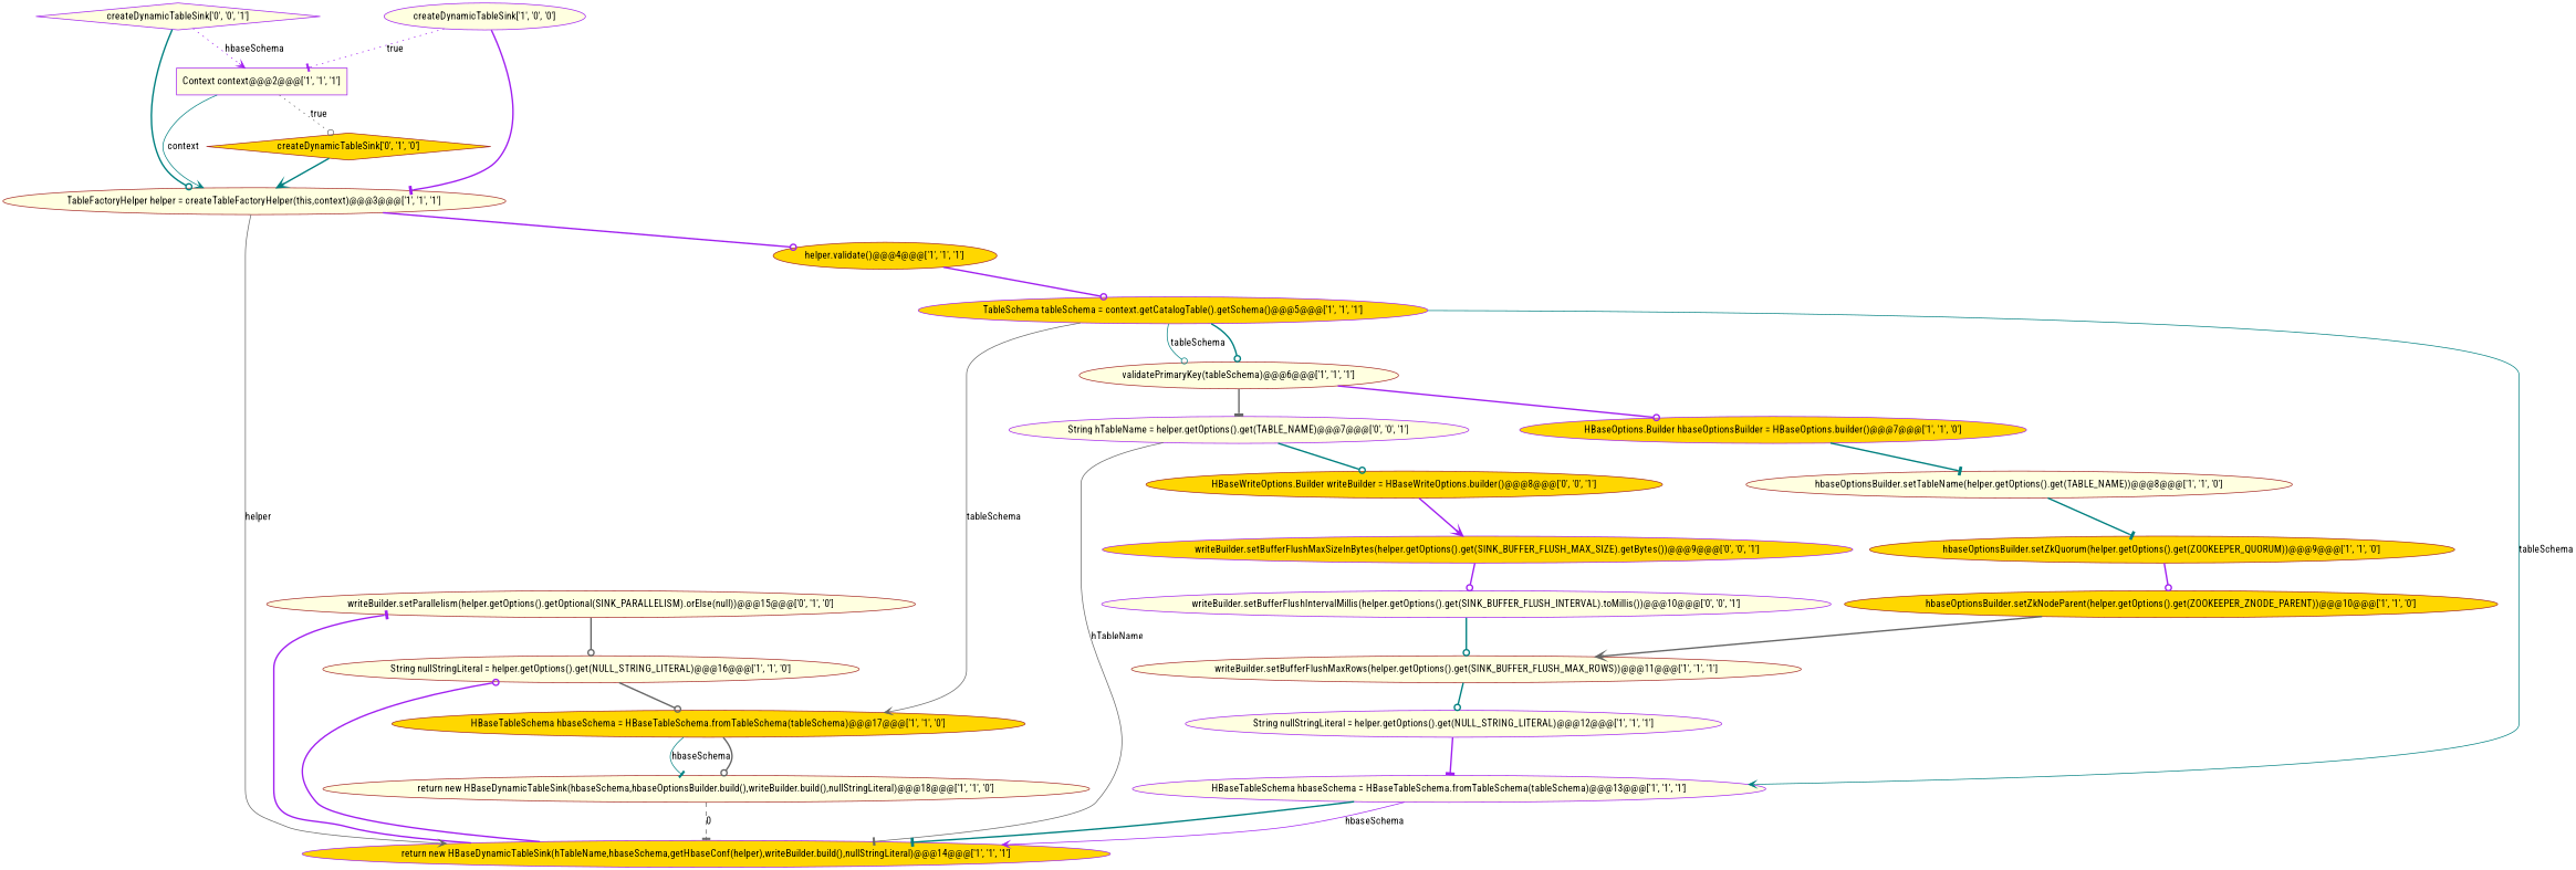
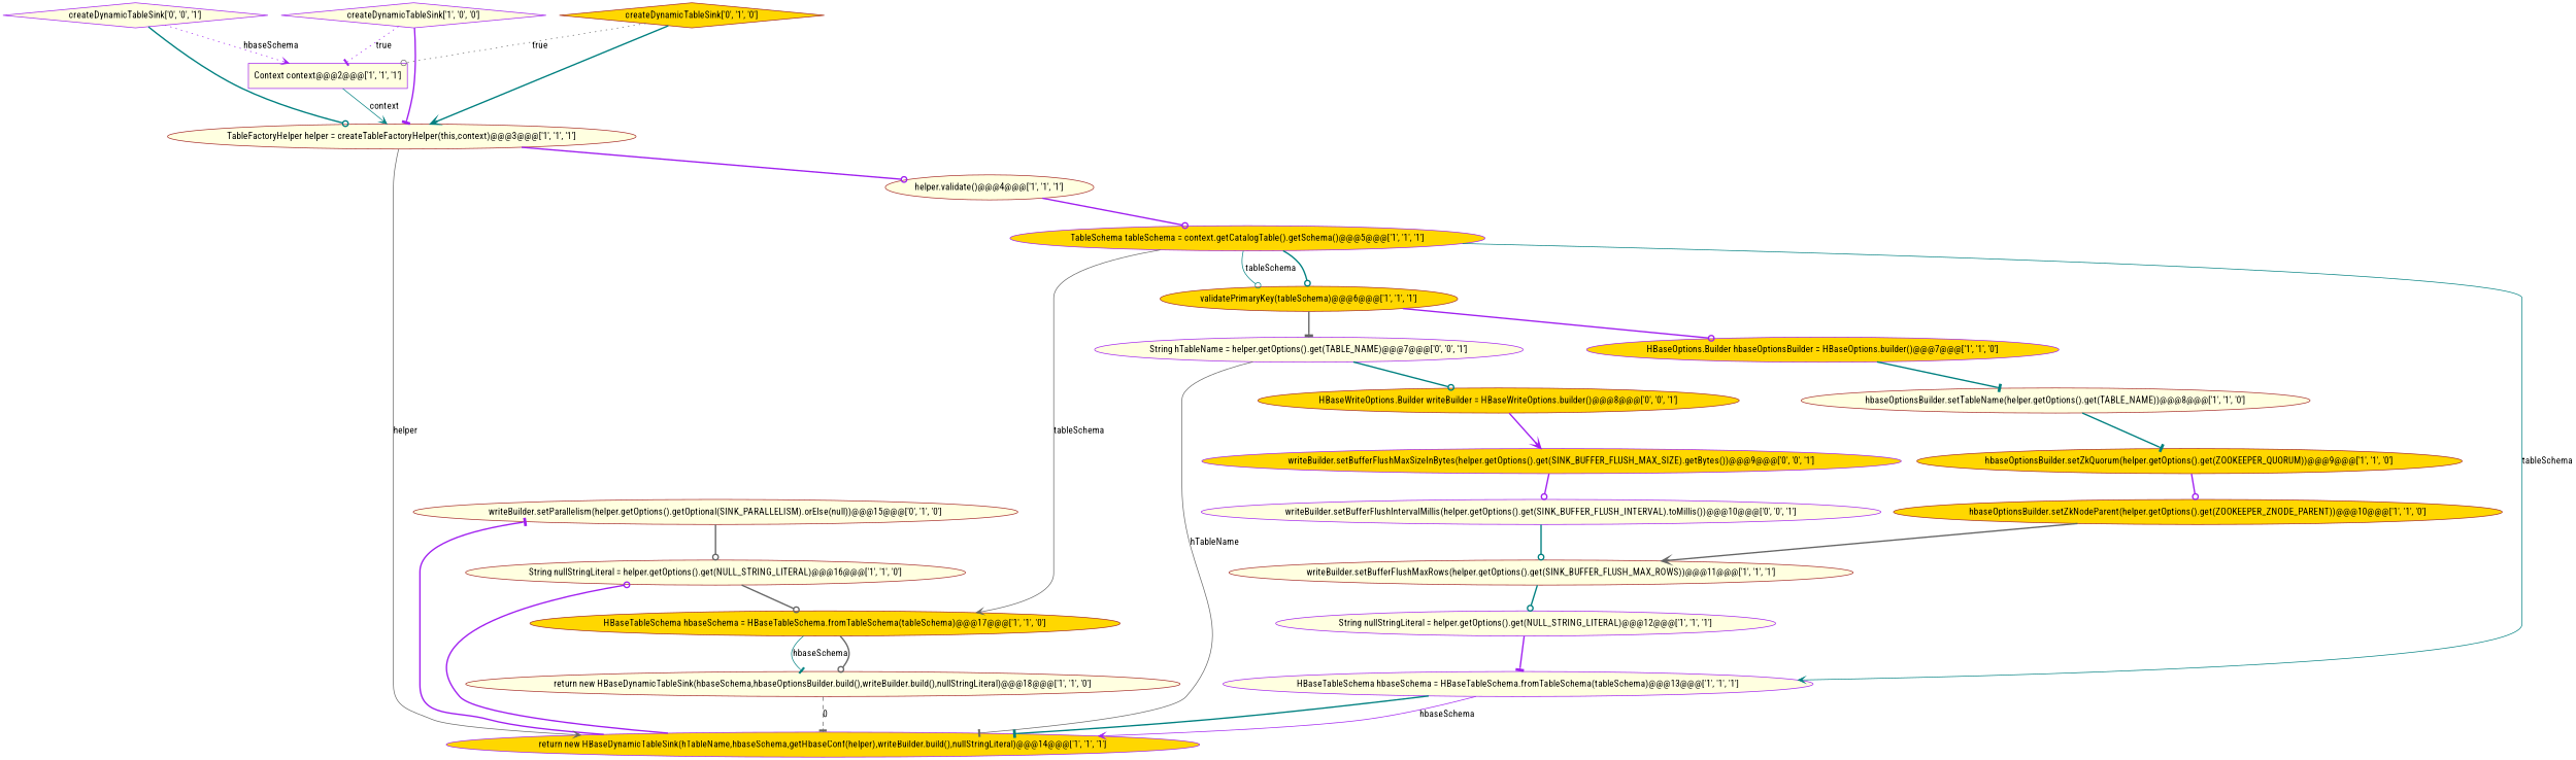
  digraph {
    fontname="Roboto Condensed"
    node [color=brown fillcolor=lightyellow fontname="Roboto Condensed" shape=ellipse style=filled]
    edge [arrowhead=odot color=teal fontname="Roboto Condensed" style=bold]
    n1 [label="writeBuilder.setParallelism(helper.getOptions().getOptional(SINK_PARALLELISM).orElse(null))@@@15@@@['0', '1', '0']"]
    n2 [label="String nullStringLiteral = helper.getOptions().get(NULL_STRING_LITERAL)@@@16@@@['1', '1', '0']"]
    n3 [fillcolor=gold label="HBaseTableSchema hbaseSchema = HBaseTableSchema.fromTableSchema(tableSchema)@@@17@@@['1', '1', '0']"]
    n4 [fillcolor=gold label="hbaseOptionsBuilder.setZkQuorum(helper.getOptions().get(ZOOKEEPER_QUORUM))@@@9@@@['1', '1', '0']"]
    n5 [fillcolor=gold label="hbaseOptionsBuilder.setZkNodeParent(helper.getOptions().get(ZOOKEEPER_ZNODE_PARENT))@@@10@@@['1', '1', '0']"]
    n6 [label="writeBuilder.setBufferFlushMaxRows(helper.getOptions().get(SINK_BUFFER_FLUSH_MAX_ROWS))@@@11@@@['1', '1', '1']"]
-   n7 [label="validatePrimaryKey(tableSchema)@@@6@@@['1', '1', '1']"]
+   n7 [fillcolor=gold label="validatePrimaryKey(tableSchema)@@@6@@@['1', '1', '1']"]
    n8 [color=purple label="String hTableName = helper.getOptions().get(TABLE_NAME)@@@7@@@['0', '0', '1']"]
    n9 [color=purple fillcolor=gold label="HBaseOptions.Builder hbaseOptionsBuilder = HBaseOptions.builder()@@@7@@@['1', '1', '0']"]
    n10 [color=purple fillcolor=gold label="return new HBaseDynamicTableSink(hTableName,hbaseSchema,getHbaseConf(helper),writeBuilder.build(),nullStringLiteral)@@@14@@@['1', '1', '1']"]
    n11 [fillcolor=gold label="HBaseWriteOptions.Builder writeBuilder = HBaseWriteOptions.builder()@@@8@@@['0', '0', '1']"]
    n12 [label="hbaseOptionsBuilder.setTableName(helper.getOptions().get(TABLE_NAME))@@@8@@@['1', '1', '0']"]
    n13 [label="return new HBaseDynamicTableSink(hbaseSchema,hbaseOptionsBuilder.build(),writeBuilder.build(),nullStringLiteral)@@@18@@@['1', '1', '0']"]
    n14 [label="TableFactoryHelper helper = createTableFactoryHelper(this,context)@@@3@@@['1', '1', '1']"]
-   n15 [fillcolor=gold label="helper.validate()@@@4@@@['1', '1', '1']"]
+   n15 [label="helper.validate()@@@4@@@['1', '1', '1']"]
    n16 [color=purple fillcolor=gold label="TableSchema tableSchema = context.getCatalogTable().getSchema()@@@5@@@['1', '1', '1']"]
    n17 [color=purple label="HBaseTableSchema hbaseSchema = HBaseTableSchema.fromTableSchema(tableSchema)@@@13@@@['1', '1', '1']"]
    n18 [color=purple label="String nullStringLiteral = helper.getOptions().get(NULL_STRING_LITERAL)@@@12@@@['1', '1', '1']"]
    n19 [color=purple label="writeBuilder.setBufferFlushIntervalMillis(helper.getOptions().get(SINK_BUFFER_FLUSH_INTERVAL).toMillis())@@@10@@@['0', '0', '1']"]
    n20 [color=purple fillcolor=gold label="writeBuilder.setBufferFlushMaxSizeInBytes(helper.getOptions().get(SINK_BUFFER_FLUSH_MAX_SIZE).getBytes())@@@9@@@['0', '0', '1']"]
    n21 [color=purple label="Context context@@@2@@@['1', '1', '1']" shape=box]
    n22 [color=purple label="createDynamicTableSink['0', '0', '1']" shape=diamond]
    n23 [fillcolor=gold label="createDynamicTableSink['0', '1', '0']" shape=diamond]
-   n24 [color=purple label="createDynamicTableSink['1', '0', '0']"]
+   n24 [color=purple label="createDynamicTableSink['1', '0', '0']" shape=diamond]
    n1 -> n2 [color=gray40]
    n2 -> n3 [color=gray40]
    n3 -> n13 [arrowhead=tee label=hbaseSchema style=solid]
    n3 -> n13 [color=gray40]
    n4 -> n5 [color=purple]
    n5 -> n6 [arrowhead=vee color=gray40]
    n6 -> n18
    n7 -> n8 [arrowhead=tee color=gray40]
    n7 -> n9 [color=purple]
    n8 -> n10 [arrowhead=tee color=gray40 label=hTableName style=solid]
    n8 -> n11
    n9 -> n12 [arrowhead=tee]
    n10 -> n1 [arrowhead=tee color=purple]
    n10 -> n2 [color=purple]
    n11 -> n20 [arrowhead=vee color=purple]
    n12 -> n4 [arrowhead=tee]
    n13 -> n10 [arrowhead=tee color=gray40 label=0 style=dashed]
    n14 -> n10 [arrowhead=vee color=gray40 label=helper style=solid]
    n14 -> n15 [color=purple]
    n15 -> n16 [color=purple]
    n16 -> n3 [arrowhead=vee color=gray40 label=tableSchema style=solid]
    n16 -> n7
    n16 -> n7 [label=tableSchema style=solid]
    n16 -> n17 [arrowhead=vee label=tableSchema style=solid]
    n17 -> n10 [arrowhead=vee color=purple label=hbaseSchema style=solid]
    n17 -> n10 [arrowhead=tee]
    n18 -> n17 [arrowhead=tee color=purple]
    n19 -> n6
    n20 -> n19 [color=purple]
    n21 -> n14 [arrowhead=vee label=context style=solid]
    n22 -> n14
    n22 -> n21 [arrowhead=vee color=purple label=hbaseSchema style=dotted]
    n23 -> n14 [arrowhead=vee]
-   n21 -> n23 [color=gray40 label=true style=dotted]
+   n23 -> n21 [color=gray40 label=true style=dotted]
    n24 -> n14 [arrowhead=tee color=purple]
    n24 -> n21 [arrowhead=tee color=purple label=true style=dotted]
  }
